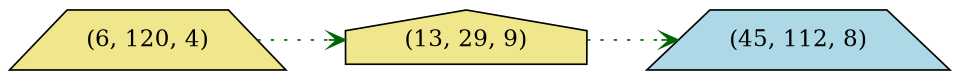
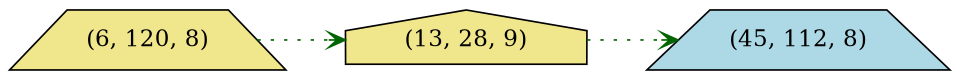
  digraph {
    rankdir=LR
    node [fillcolor=khaki shape=trapezium style=filled]
    edge [arrowhead=vee color=darkgreen style=dotted]
-   "(13, 29, 9)" [shape=house]
-   "(6, 120, 4)"
+   "(13, 29, 9)" [shape=house label="(13, 28, 9)"]
+   "(6, 120, 4)" [label="(6, 120, 8)"]
    "(45, 112, 8)" [fillcolor=lightblue]
    "(13, 29, 9)" -> "(45, 112, 8)"
    "(6, 120, 4)" -> "(13, 29, 9)"
  }
